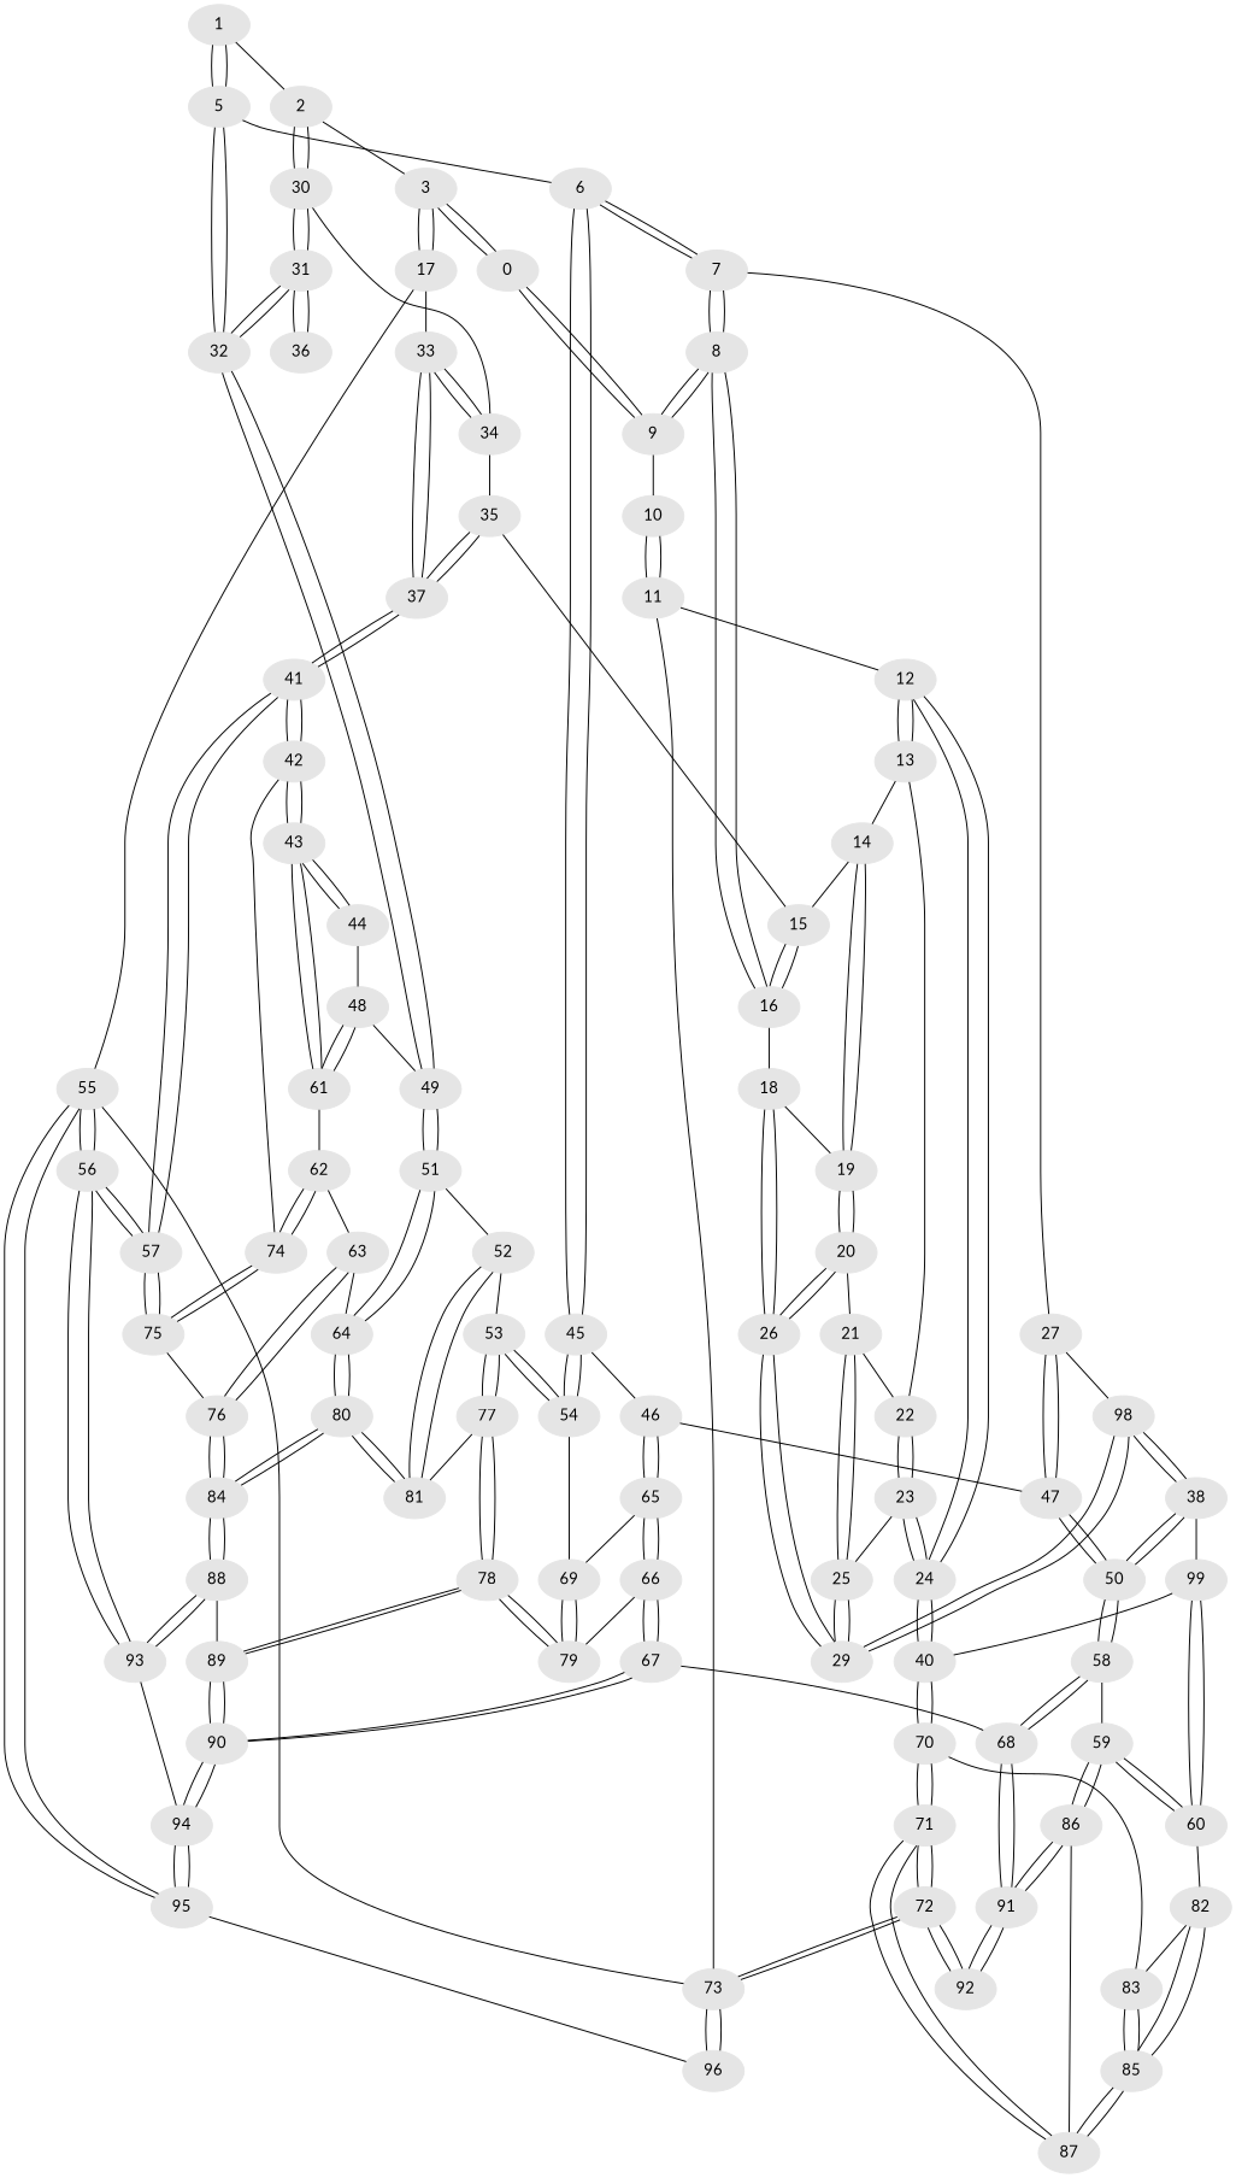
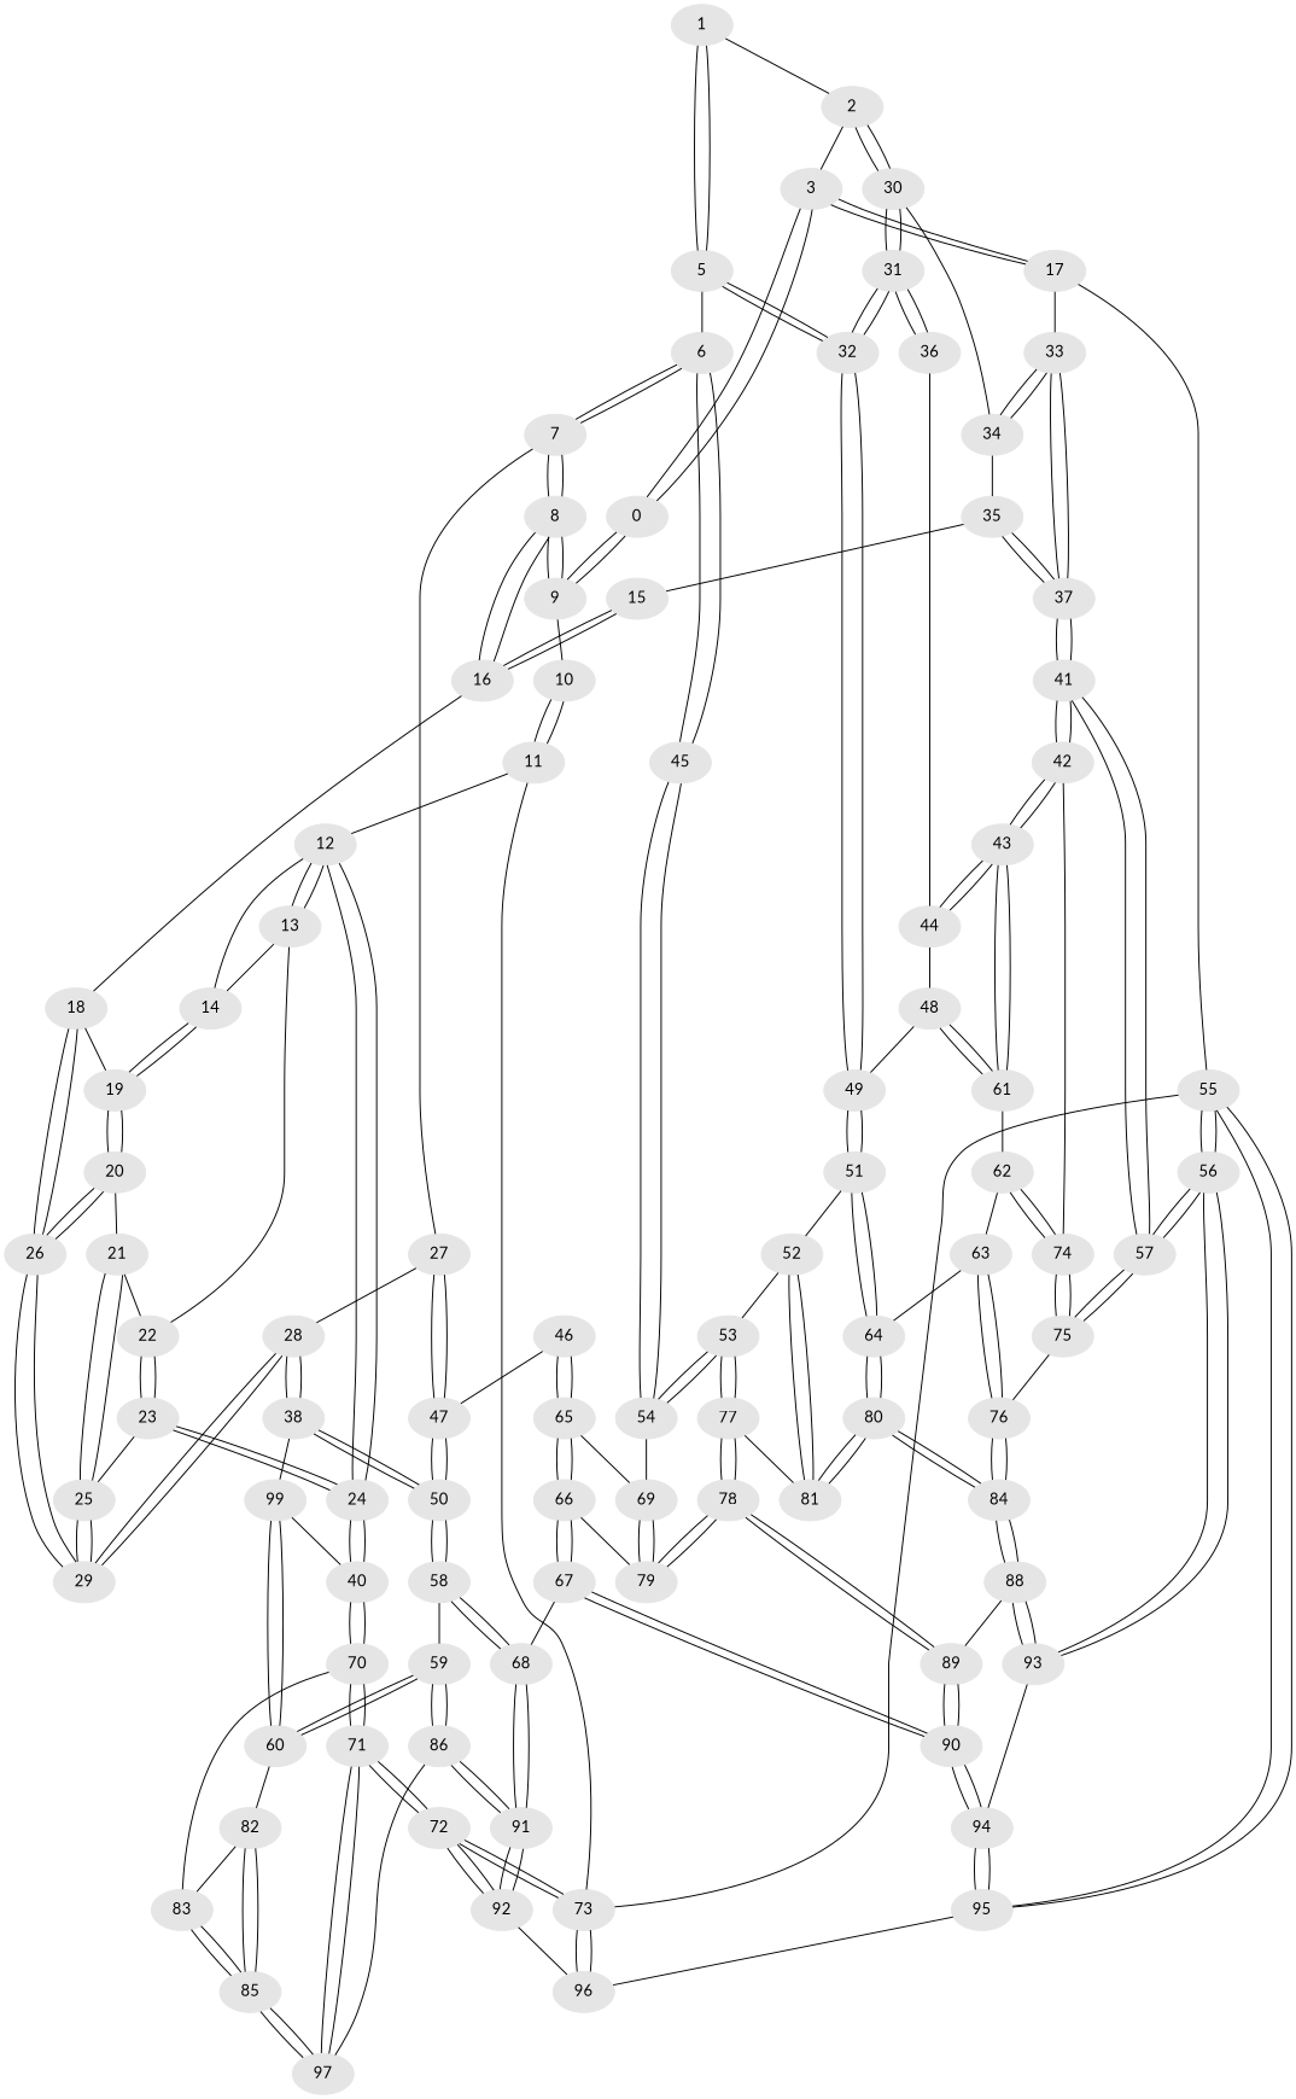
  graph {
    fontname=Lato
    node [color=gray90 fontname=Lato style=filled]
    edge [fontname=Lato]
    1
    2
    5
    3
    30
    6
    32
    n8 [label=0]
    17
    31
    34
    9
    33
    55
    10
    7
    45
    49
    8
    27
    46
    54
    16
-   28 [label=98]
+   28
    47
    18
    11
    12
    73
    13
    24
    96
    14
    22
    40
    15
    19
    23
    20
    26
    37
    56
    95
    29
    21
    25
    70
    38
    50
    n50 [label=99]
    36
    35
    44
    51
    41
    48
    42
    57
    60
    58
    82
    71
    83
    43
    74
    75
    61
    62
    65
    69
    66
    52
    64
    59
    68
    53
    81
    80
    77
    78
    79
    93
    94
    76
    86
    91
-   87
+   87 [label=97]
    85
    63
    84
    67
    90
    92
    72
    88
    89
    1 -- 2
    1 -- 5
    1 -- 5
    2 -- 3
    2 -- 30
    2 -- 30
    5 -- 6
    5 -- 32
    5 -- 32
    3 -- n8
    3 -- n8
    3 -- 17
    3 -- 17
    30 -- 31
    30 -- 31
    30 -- 34
    6 -- 7
    6 -- 7
    6 -- 45
    6 -- 45
    32 -- 49
    32 -- 49
    n8 -- 9
    n8 -- 9
    17 -- 33
    17 -- 55
    31 -- 32
    31 -- 32
    31 -- 36
    31 -- 36
    34 -- 35
    9 -- 10
    33 -- 34
    33 -- 34
    33 -- 37
    33 -- 37
    55 -- 73
    55 -- 56
    55 -- 56
    55 -- 95
    55 -- 95
    10 -- 11
    10 -- 11
    7 -- 8
    7 -- 8
    7 -- 27
-   45 -- 46
    45 -- 54
    45 -- 54
    49 -- 51
    49 -- 51
    8 -- 9
    8 -- 9
    8 -- 16
    8 -- 16
    27 -- 28
    27 -- 47
    27 -- 47
    46 -- 47
    46 -- 65
    46 -- 65
    54 -- 69
    16 -- 18
    28 -- 29
    28 -- 29
    28 -- 38
    28 -- 38
    47 -- 50
    47 -- 50
    18 -- 19
    18 -- 26
    18 -- 26
    11 -- 12
    11 -- 73
    12 -- 13
    12 -- 13
    12 -- 24
    12 -- 24
    73 -- 96
    73 -- 96
    13 -- 14
    13 -- 22
    24 -- 40
    24 -- 40
-   14 -- 15
+   14 -- 12
    14 -- 19
    14 -- 19
    22 -- 23
    22 -- 23
    40 -- 70
    40 -- 70
    15 -- 16
    15 -- 16
    19 -- 20
    19 -- 20
    23 -- 24
    23 -- 24
    23 -- 25
    20 -- 26
    20 -- 26
    20 -- 21
    26 -- 29
    26 -- 29
    37 -- 41
    37 -- 41
    56 -- 57
    56 -- 57
    56 -- 93
    56 -- 93
    95 -- 96
    21 -- 22
    21 -- 25
    21 -- 25
    25 -- 29
    25 -- 29
    70 -- 71
    70 -- 71
    70 -- 83
    38 -- 50
    38 -- 50
    38 -- n50
    50 -- 58
    50 -- 58
    n50 -- 40
    n50 -- 60
    n50 -- 60
+   36 -- 44
    35 -- 15
    35 -- 37
    35 -- 37
    44 -- 48
    51 -- 52
    51 -- 64
    51 -- 64
    41 -- 42
    41 -- 42
    41 -- 57
    41 -- 57
    48 -- 49
    48 -- 61
    48 -- 61
    42 -- 43
    42 -- 43
    42 -- 74
    57 -- 75
    57 -- 75
    60 -- 82
    58 -- 59
    58 -- 68
    58 -- 68
    82 -- 83
    82 -- 85
    82 -- 85
    71 -- 87
    71 -- 87
    71 -- 72
    71 -- 72
    83 -- 85
    83 -- 85
    43 -- 44
    43 -- 44
    43 -- 61
    43 -- 61
    74 -- 75
    74 -- 75
    75 -- 76
    61 -- 62
    62 -- 74
    62 -- 74
    62 -- 63
    65 -- 69
    65 -- 66
    65 -- 66
    69 -- 79
    69 -- 79
    66 -- 79
    66 -- 67
    66 -- 67
    52 -- 53
    52 -- 81
    52 -- 81
    64 -- 80
    64 -- 80
    59 -- 60
    59 -- 60
    59 -- 86
    59 -- 86
    68 -- 91
    68 -- 91
    53 -- 54
    53 -- 54
    53 -- 77
    53 -- 77
    80 -- 81
    80 -- 81
    80 -- 84
    80 -- 84
    77 -- 81
    77 -- 78
    77 -- 78
    78 -- 79
    78 -- 79
    78 -- 89
    78 -- 89
    93 -- 94
    94 -- 95
    94 -- 95
    76 -- 84
    76 -- 84
    86 -- 91
    86 -- 91
    86 -- 87
    91 -- 92
    91 -- 92
    85 -- 87
    85 -- 87
    63 -- 64
    63 -- 76
    63 -- 76
    84 -- 88
    84 -- 88
    67 -- 68
    67 -- 90
    67 -- 90
    90 -- 94
    90 -- 94
+   92 -- 96
    72 -- 73
    72 -- 73
    72 -- 92
    72 -- 92
    88 -- 93
    88 -- 93
    88 -- 89
    89 -- 90
    89 -- 90
  }
